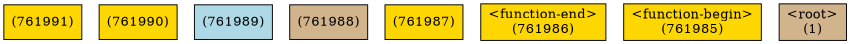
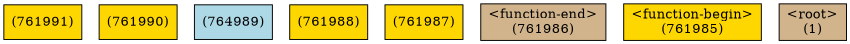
  digraph {
    node [shape=box style=filled fillcolor=gold]
    n1 [label="(761991)"]
    n2 [label="(761990)"]
-   n3 [label="(761989)" fillcolor=lightblue]
-   n4 [label="(761988)" fillcolor=tan]
+   n3 [label="(764989)" fillcolor=lightblue]
+   n4 [label="(761988)"]
    n5 [label="(761987)"]
-   n6 [label="<function-end>\n(761986)"]
+   n6 [label="<function-end>\n(761986)" fillcolor=tan]
    n7 [label="<function-begin>\n(761985)"]
    n8 [label="<root>\n(1)" fillcolor=tan]
  }
